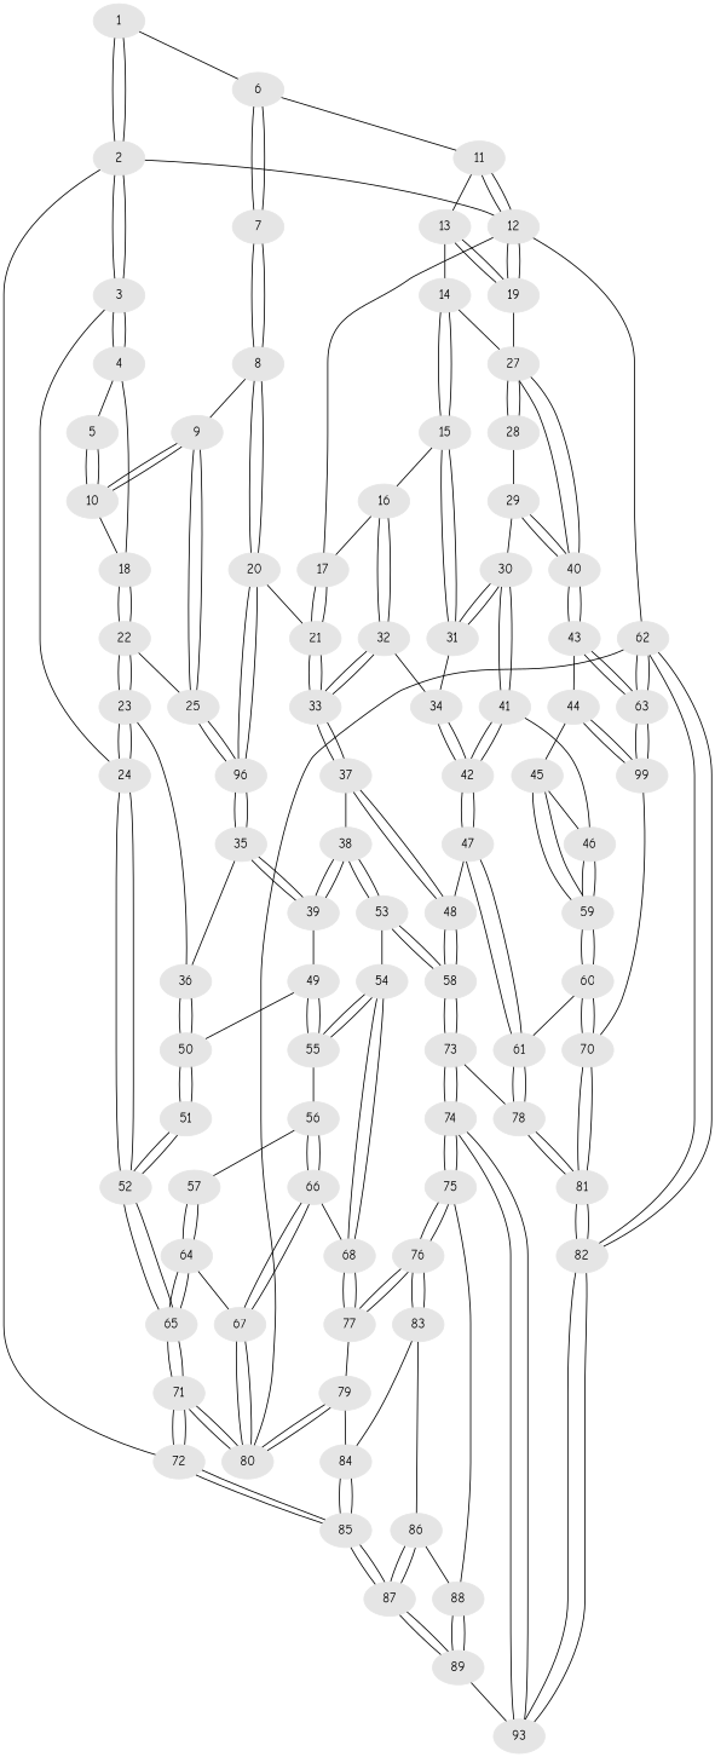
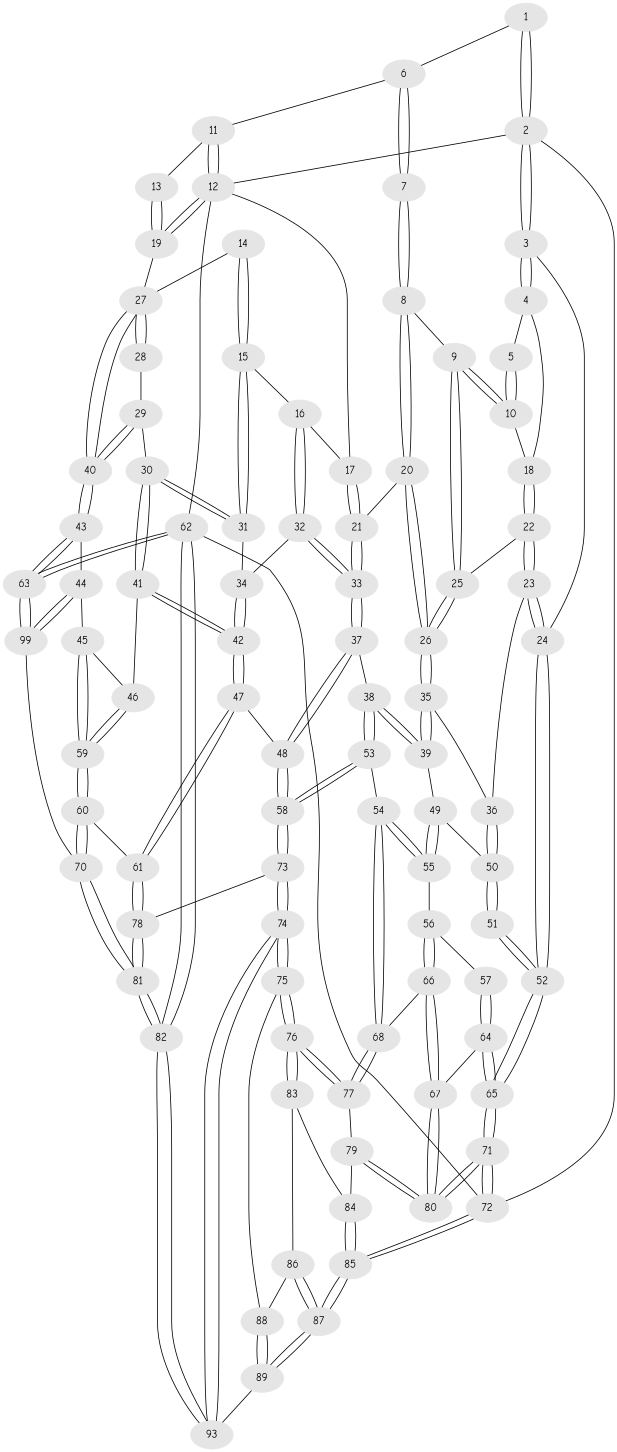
  graph {
    fontname="Comic Neue"
    node [color=gray90 fontname="Comic Neue" style=filled]
    edge [fontname="Comic Neue"]
    1
    2
    6
    3
    12
    72
    7
    11
    4
    24
    17
    19
    62
    85
    5
    18
    52
    10
    22
    8
    13
    9
    20
    21
    25
-   26 [label=96]
+   26
    14
    27
    63
    82
    15
    16
    31
    28
    29
    32
    34
    33
    23
    40
    35
    37
    36
    50
    65
    39
    43
    30
    41
    42
    46
    38
    48
    47
    49
    51
    53
    58
    54
    55
    44
    59
    61
    45
    n65 [label=99]
    70
    60
    78
    73
    56
    57
    64
    71
    68
    77
    66
    67
    74
    81
    n80 [label=93]
    80
    79
    87
    75
    76
    88
    83
    89
    84
    86
    1 -- 2
    1 -- 2
    1 -- 6
    2 -- 3
    2 -- 3
    2 -- 12
    2 -- 72
    6 -- 7
    6 -- 7
    6 -- 11
    3 -- 4
    3 -- 4
    3 -- 24
    12 -- 17
    12 -- 19
    12 -- 19
    12 -- 62
    72 -- 85
    72 -- 85
    7 -- 8
    7 -- 8
    11 -- 12
    11 -- 12
    11 -- 13
    4 -- 5
    4 -- 18
    24 -- 52
    24 -- 52
    17 -- 21
    17 -- 21
    19 -- 27
-   62 -- 80
+   62 -- 72
    62 -- 63
    62 -- 63
    62 -- 82
    62 -- 82
    85 -- 87
    85 -- 87
    5 -- 10
    5 -- 10
    18 -- 22
    18 -- 22
    52 -- 65
    52 -- 65
    10 -- 18
    22 -- 25
    22 -- 23
    22 -- 23
    8 -- 9
    8 -- 20
    8 -- 20
    13 -- 19
    13 -- 19
-   13 -- 14
    9 -- 10
    9 -- 10
    9 -- 25
    9 -- 25
    20 -- 21
    20 -- 26
    20 -- 26
    21 -- 33
    21 -- 33
    25 -- 26
    25 -- 26
    26 -- 35
    26 -- 35
    14 -- 27
    14 -- 15
    14 -- 15
    27 -- 28
    27 -- 28
    27 -- 40
    27 -- 40
    63 -- n65
    63 -- n65
    82 -- n80
    82 -- n80
    15 -- 16
    15 -- 31
    15 -- 31
    16 -- 17
    16 -- 32
    16 -- 32
    31 -- 34
    28 -- 29
    29 -- 40
    29 -- 40
    29 -- 30
    32 -- 34
    32 -- 33
    32 -- 33
    34 -- 42
    34 -- 42
    33 -- 37
    33 -- 37
    23 -- 24
    23 -- 24
    23 -- 36
    40 -- 43
    40 -- 43
    35 -- 36
    35 -- 39
    35 -- 39
    37 -- 38
    37 -- 48
    37 -- 48
    36 -- 50
    36 -- 50
    50 -- 51
    50 -- 51
    65 -- 71
    65 -- 71
    39 -- 49
    43 -- 63
    43 -- 63
    43 -- 44
    30 -- 31
    30 -- 31
    30 -- 41
    30 -- 41
    41 -- 42
    41 -- 42
    41 -- 46
    42 -- 47
    42 -- 47
    46 -- 59
    46 -- 59
    38 -- 39
    38 -- 39
    38 -- 53
    38 -- 53
    48 -- 58
    48 -- 58
    47 -- 48
    47 -- 61
    47 -- 61
    49 -- 50
    49 -- 55
    49 -- 55
    51 -- 52
    51 -- 52
    53 -- 58
    53 -- 58
    53 -- 54
    58 -- 73
    58 -- 73
    54 -- 55
    54 -- 55
    54 -- 68
    54 -- 68
    55 -- 56
    44 -- 45
    44 -- n65
    44 -- n65
    59 -- 60
    59 -- 60
    61 -- 78
    61 -- 78
    45 -- 46
    45 -- 59
    45 -- 59
    n65 -- 70
    70 -- 81
    70 -- 81
    60 -- 61
    60 -- 70
    60 -- 70
    78 -- 81
    78 -- 81
    73 -- 78
    73 -- 74
    73 -- 74
    56 -- 57
    56 -- 66
    56 -- 66
    57 -- 64
    57 -- 64
    64 -- 65
    64 -- 65
    64 -- 67
    71 -- 72
    71 -- 72
    71 -- 80
    71 -- 80
    68 -- 77
    68 -- 77
    77 -- 79
    66 -- 68
    66 -- 67
    66 -- 67
    67 -- 80
    67 -- 80
    74 -- n80
    74 -- n80
    74 -- 75
    74 -- 75
    81 -- 82
    81 -- 82
    79 -- 80
    79 -- 80
    79 -- 84
    87 -- 89
    87 -- 89
    75 -- 76
    75 -- 76
    75 -- 88
    76 -- 77
    76 -- 77
    76 -- 83
    76 -- 83
    88 -- 89
    88 -- 89
    83 -- 84
    83 -- 86
    89 -- n80
    84 -- 85
    84 -- 85
    86 -- 87
    86 -- 87
    86 -- 88
  }
